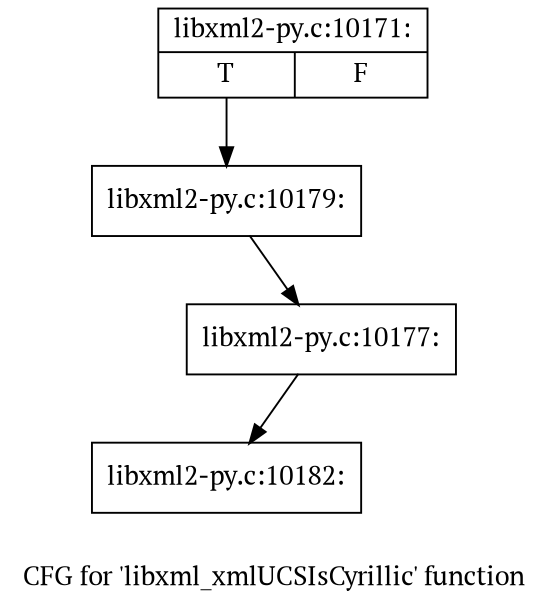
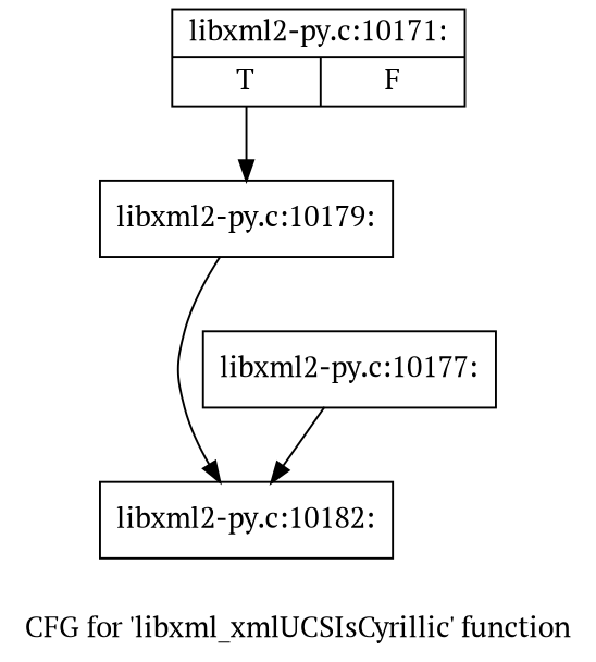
  digraph {
    fontname="PT Serif"
    label="CFG for 'libxml_xmlUCSIsCyrillic' function"
    node [fontname="PT Serif" shape=record]
    edge [fontname="PT Serif"]
    n1 [label="{libxml2-py.c:10171:|{<s0>T|<s1>F}}"]
    n2 [label="{libxml2-py.c:10179:}"]
    n3 [label="{libxml2-py.c:10182:}"]
    n4 [label="{libxml2-py.c:10177:}"]
    n1 -> n2 [tailport=s0]
-   n2 -> n4
+   n2 -> n3
    n4 -> n3
  }
